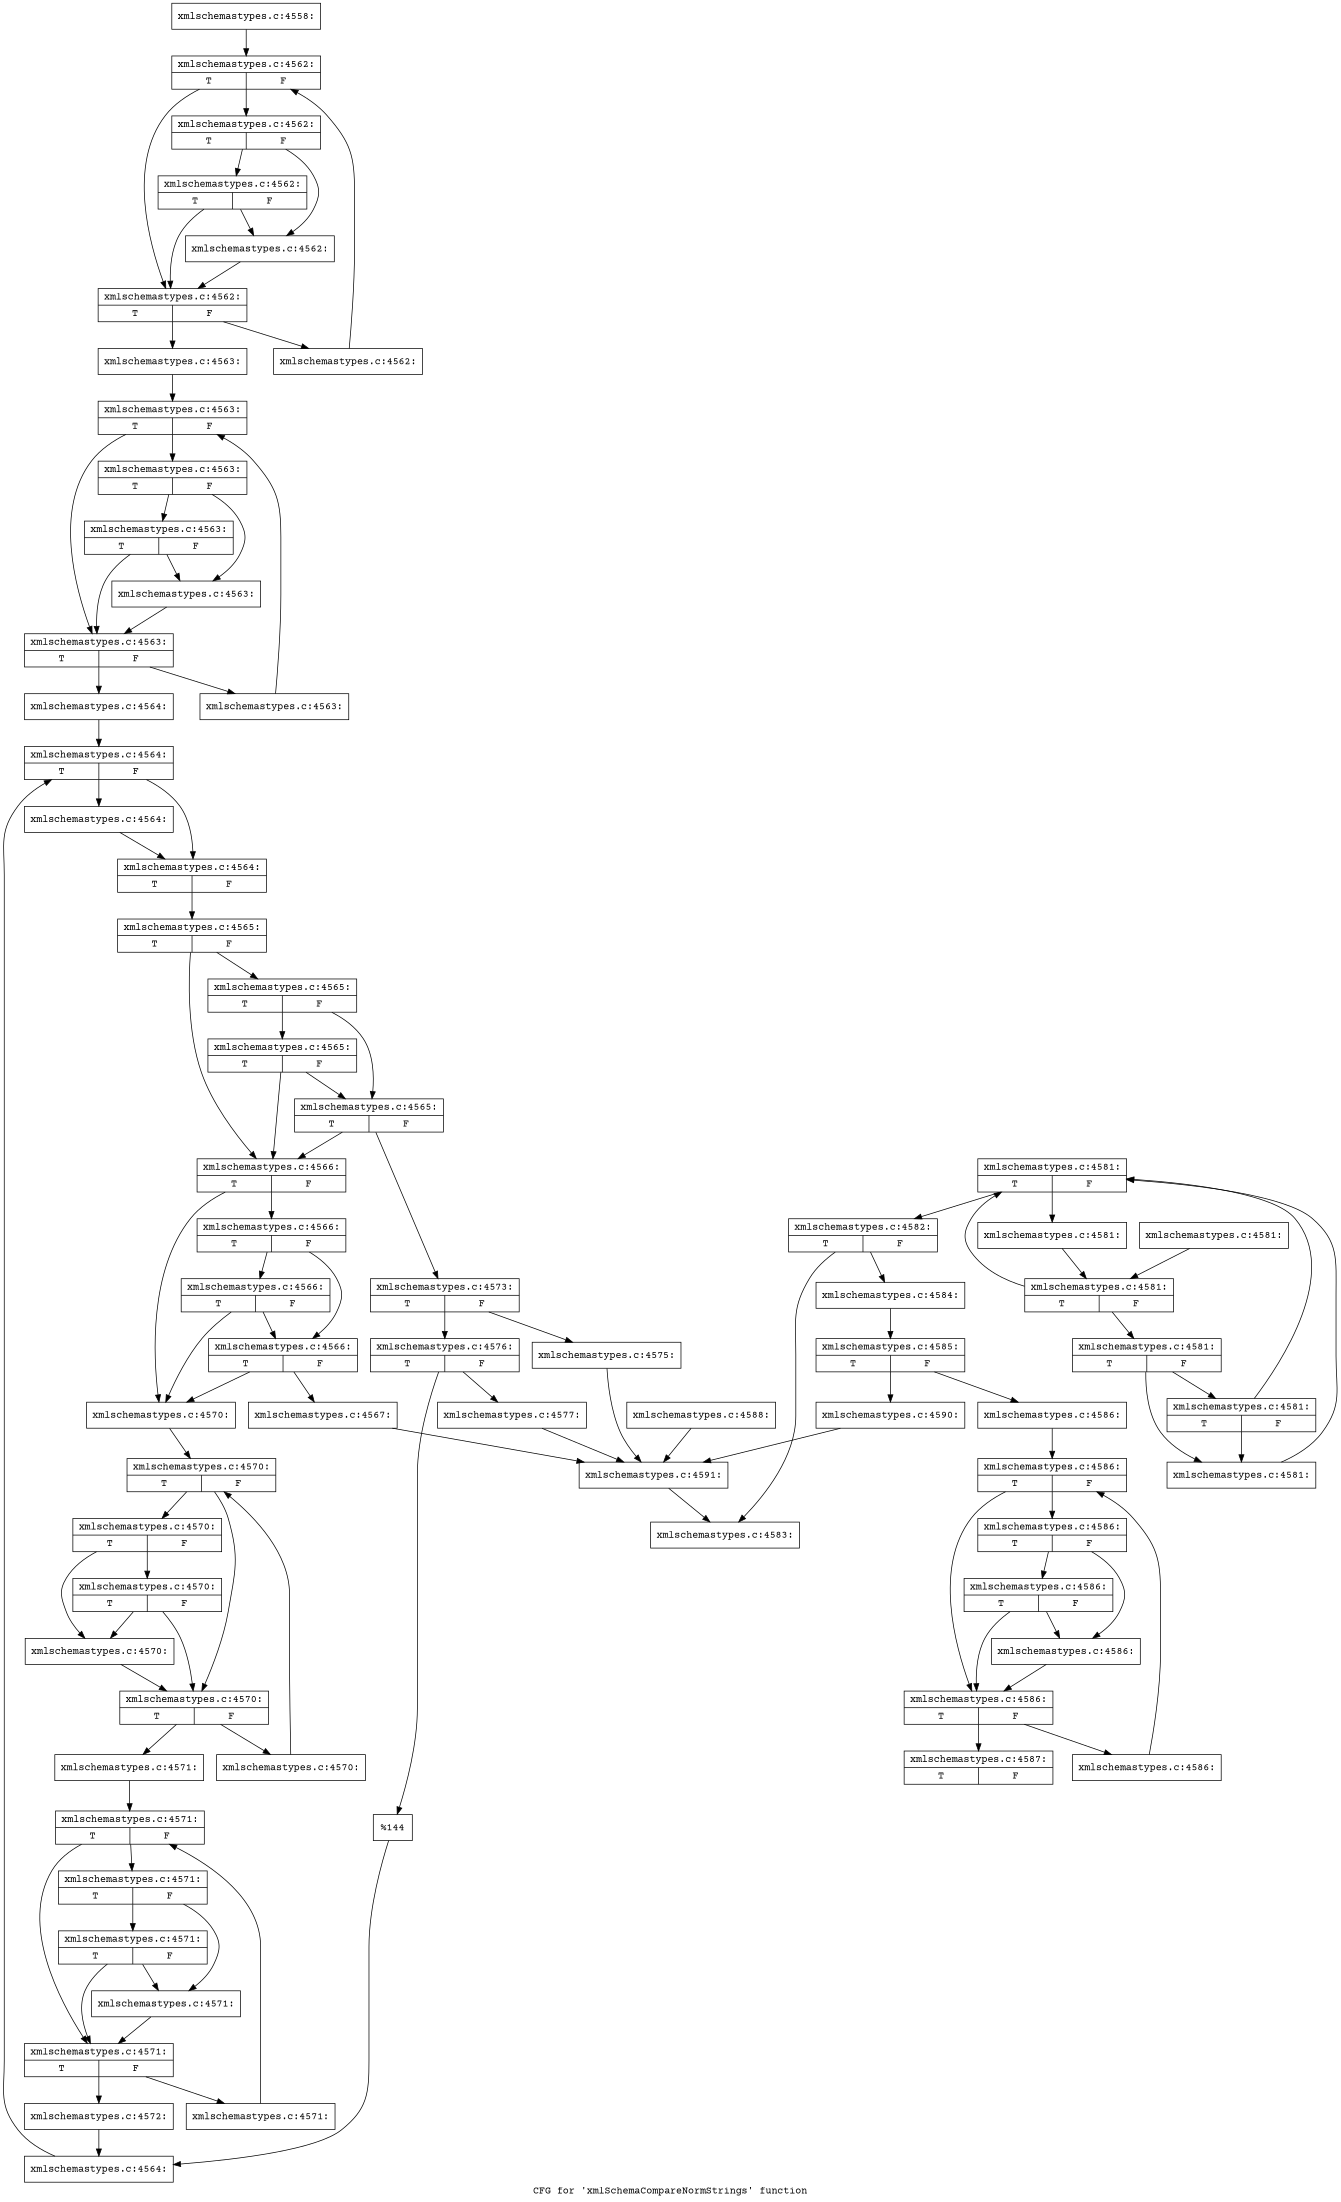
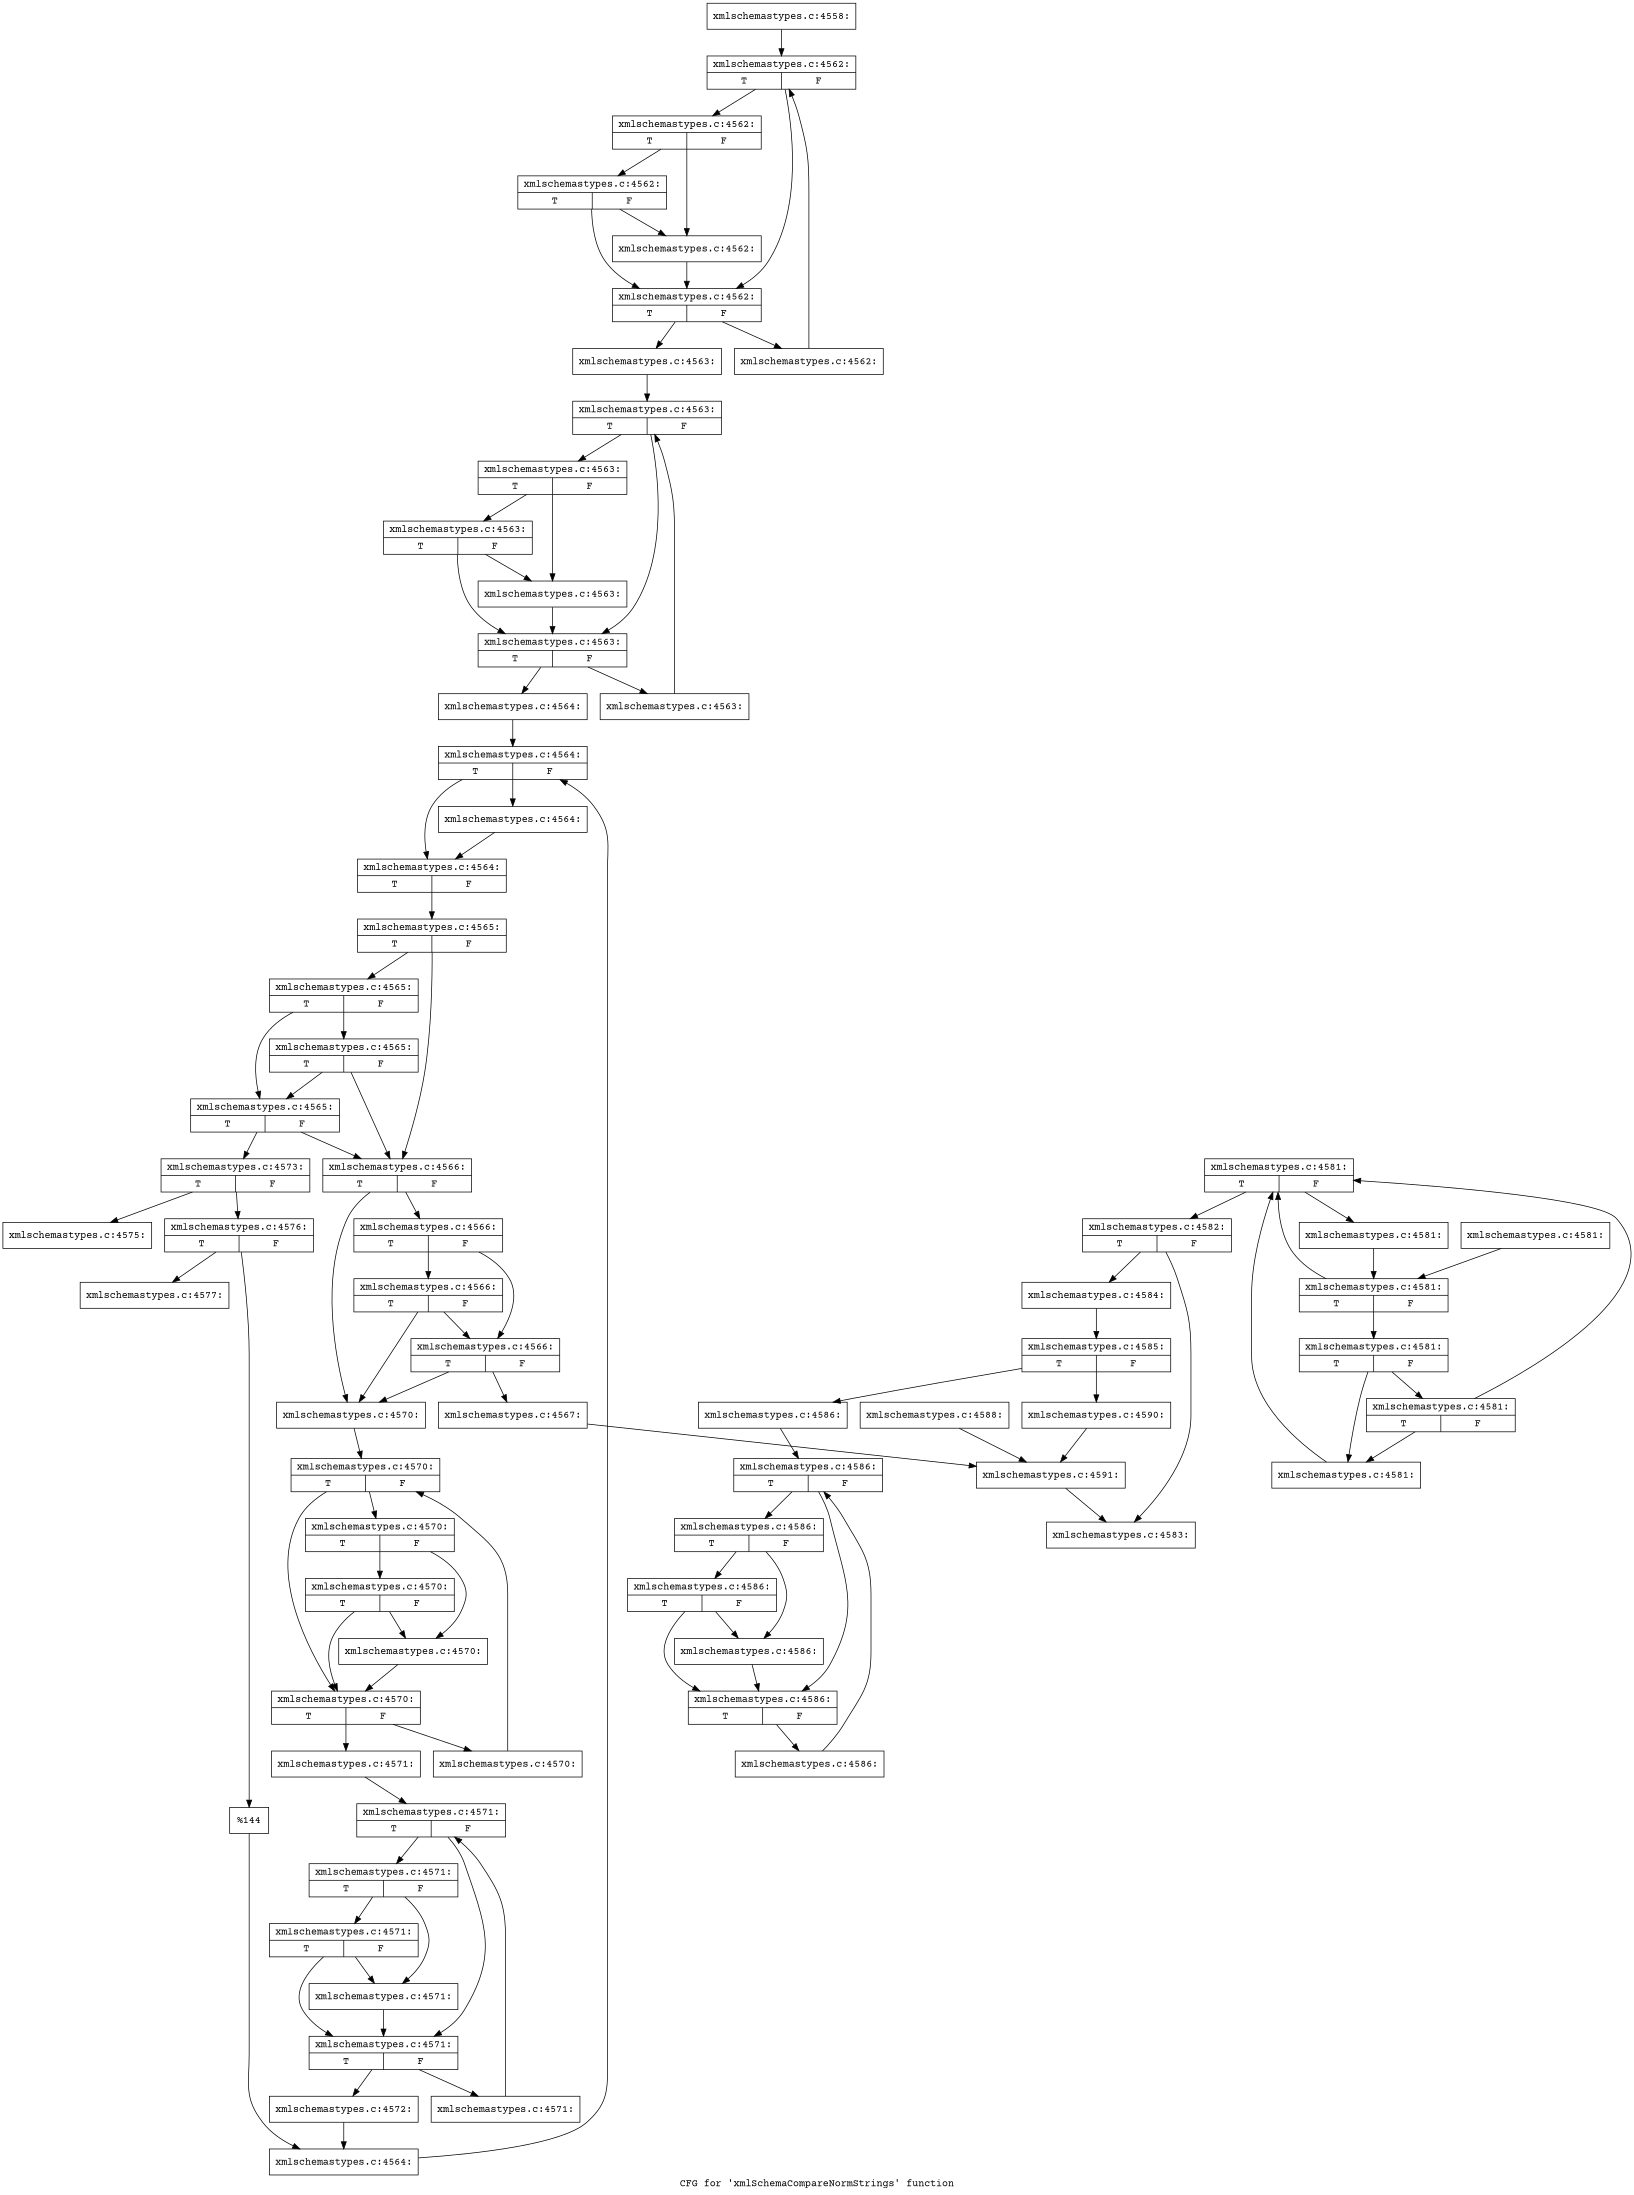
  digraph {
    fontname="Courier Prime"
    label="CFG for 'xmlSchemaCompareNormStrings' function"
    node [fontname="Courier Prime" shape=record]
    edge [fontname="Courier Prime"]
    n1 [label="{xmlschemastypes.c:4558:}"]
    n2 [label="{xmlschemastypes.c:4562:|{<s0>T|<s1>F}}"]
    n3 [label="{xmlschemastypes.c:4562:|{<s0>T|<s1>F}}"]
    n4 [label="{xmlschemastypes.c:4562:|{<s0>T|<s1>F}}"]
    n5 [label="{xmlschemastypes.c:4562:}"]
    n6 [label="{xmlschemastypes.c:4563:}"]
    n7 [label="{xmlschemastypes.c:4562:|{<s0>T|<s1>F}}"]
    n8 [label="{xmlschemastypes.c:4562:}"]
    n9 [label="{xmlschemastypes.c:4563:|{<s0>T|<s1>F}}"]
    n10 [label="{xmlschemastypes.c:4563:|{<s0>T|<s1>F}}"]
    n11 [label="{xmlschemastypes.c:4563:|{<s0>T|<s1>F}}"]
    n12 [label="{xmlschemastypes.c:4563:}"]
    n13 [label="{xmlschemastypes.c:4564:}"]
    n14 [label="{xmlschemastypes.c:4563:|{<s0>T|<s1>F}}"]
    n15 [label="{xmlschemastypes.c:4563:}"]
    n16 [label="{xmlschemastypes.c:4564:|{<s0>T|<s1>F}}"]
    n17 [label="{xmlschemastypes.c:4564:}"]
    n18 [label="{xmlschemastypes.c:4564:|{<s0>T|<s1>F}}"]
    n19 [label="{xmlschemastypes.c:4565:|{<s0>T|<s1>F}}"]
    n20 [label="{xmlschemastypes.c:4566:|{<s0>T|<s1>F}}"]
    n21 [label="{xmlschemastypes.c:4565:|{<s0>T|<s1>F}}"]
    n22 [label="{xmlschemastypes.c:4570:}"]
    n23 [label="{xmlschemastypes.c:4566:|{<s0>T|<s1>F}}"]
    n24 [label="{xmlschemastypes.c:4565:|{<s0>T|<s1>F}}"]
    n25 [label="{xmlschemastypes.c:4565:|{<s0>T|<s1>F}}"]
    n26 [label="{xmlschemastypes.c:4581:}"]
    n27 [label="{xmlschemastypes.c:4581:|{<s0>T|<s1>F}}"]
    n28 [label="{xmlschemastypes.c:4585:|{<s0>T|<s1>F}}"]
    n29 [label="{xmlschemastypes.c:4586:}"]
    n30 [label="{xmlschemastypes.c:4590:}"]
    n31 [label="{xmlschemastypes.c:4570:|{<s0>T|<s1>F}}"]
    n32 [label="{xmlschemastypes.c:4566:|{<s0>T|<s1>F}}"]
    n33 [label="{xmlschemastypes.c:4566:|{<s0>T|<s1>F}}"]
    n34 [label="{xmlschemastypes.c:4573:|{<s0>T|<s1>F}}"]
    n35 [label="{xmlschemastypes.c:4575:}"]
    n36 [label="{xmlschemastypes.c:4576:|{<s0>T|<s1>F}}"]
    n37 [label="{xmlschemastypes.c:4591:}"]
    n38 [label="{xmlschemastypes.c:4577:}"]
    n39 [label="{%144}"]
    n40 [label="{xmlschemastypes.c:4570:|{<s0>T|<s1>F}}"]
    n41 [label="{xmlschemastypes.c:4570:|{<s0>T|<s1>F}}"]
    n42 [label="{xmlschemastypes.c:4567:}"]
    n43 [label="{xmlschemastypes.c:4583:}"]
    n44 [label="{xmlschemastypes.c:4570:}"]
    n45 [label="{xmlschemastypes.c:4571:}"]
    n46 [label="{xmlschemastypes.c:4570:|{<s0>T|<s1>F}}"]
    n47 [label="{xmlschemastypes.c:4570:}"]
    n48 [label="{xmlschemastypes.c:4571:|{<s0>T|<s1>F}}"]
    n49 [label="{xmlschemastypes.c:4571:|{<s0>T|<s1>F}}"]
    n50 [label="{xmlschemastypes.c:4571:|{<s0>T|<s1>F}}"]
    n51 [label="{xmlschemastypes.c:4571:}"]
    n52 [label="{xmlschemastypes.c:4572:}"]
    n53 [label="{xmlschemastypes.c:4571:|{<s0>T|<s1>F}}"]
    n54 [label="{xmlschemastypes.c:4571:}"]
    n55 [label="{xmlschemastypes.c:4564:}"]
    n56 [label="{xmlschemastypes.c:4581:|{<s0>T|<s1>F}}"]
    n57 [label="{xmlschemastypes.c:4581:|{<s0>T|<s1>F}}"]
    n58 [label="{xmlschemastypes.c:4586:|{<s0>T|<s1>F}}"]
    n59 [label="{xmlschemastypes.c:4581:}"]
    n60 [label="{xmlschemastypes.c:4582:|{<s0>T|<s1>F}}"]
    n61 [label="{xmlschemastypes.c:4581:|{<s0>T|<s1>F}}"]
    n62 [label="{xmlschemastypes.c:4581:}"]
    n63 [label="{xmlschemastypes.c:4584:}"]
    n64 [label="{xmlschemastypes.c:4586:|{<s0>T|<s1>F}}"]
    n65 [label="{xmlschemastypes.c:4586:|{<s0>T|<s1>F}}"]
    n66 [label="{xmlschemastypes.c:4586:}"]
-   n67 [label="{xmlschemastypes.c:4587:|{<s0>T|<s1>F}}"]
    n68 [label="{xmlschemastypes.c:4586:|{<s0>T|<s1>F}}"]
    n69 [label="{xmlschemastypes.c:4586:}"]
    n70 [label="{xmlschemastypes.c:4588:}"]
    n1 -> n2
    n2 -> n3
    n2 -> n4
    n3 -> n5
    n3 -> n6
    n4 -> n7
    n4 -> n8
    n5 -> n2
    n6 -> n9
    n7 -> n3
    n7 -> n8
    n8 -> n3
    n9 -> n10
    n9 -> n11
    n10 -> n12
    n10 -> n13
    n11 -> n14
    n11 -> n15
    n12 -> n9
    n13 -> n16
    n14 -> n10
    n14 -> n15
    n15 -> n10
    n16 -> n17
    n16 -> n18
    n17 -> n18
    n18 -> n19
    n19 -> n20
    n19 -> n21
    n20 -> n22
    n20 -> n23
    n21 -> n24
    n21 -> n25
    n22 -> n31
    n23 -> n32
    n23 -> n33
    n24 -> n20
    n24 -> n25
    n25 -> n20
    n25 -> n34
    n26 -> n27
    n27 -> n56
    n27 -> n57
    n28 -> n29
    n28 -> n30
    n29 -> n58
    n30 -> n37
    n31 -> n40
    n31 -> n41
    n32 -> n22
    n32 -> n33
    n33 -> n22
    n33 -> n42
    n34 -> n35
    n34 -> n36
-   n35 -> n37
    n36 -> n38
    n36 -> n39
    n37 -> n43
-   n38 -> n37
    n39 -> n55
    n40 -> n44
    n40 -> n45
    n41 -> n46
    n41 -> n47
    n42 -> n37
    n44 -> n31
    n45 -> n48
    n46 -> n40
    n46 -> n47
    n47 -> n40
    n48 -> n49
    n48 -> n50
    n49 -> n51
    n49 -> n52
    n50 -> n53
    n50 -> n54
    n51 -> n48
    n52 -> n55
    n53 -> n49
    n53 -> n54
    n54 -> n49
    n55 -> n16
    n56 -> n59
    n56 -> n60
    n57 -> n61
    n57 -> n62
    n58 -> n64
    n58 -> n65
    n59 -> n27
    n60 -> n43
    n60 -> n63
    n61 -> n56
    n61 -> n62
    n62 -> n56
    n63 -> n28
    n64 -> n66
-   n64 -> n67
    n65 -> n68
    n65 -> n69
    n66 -> n58
    n68 -> n64
    n68 -> n69
    n69 -> n64
    n70 -> n37
  }
